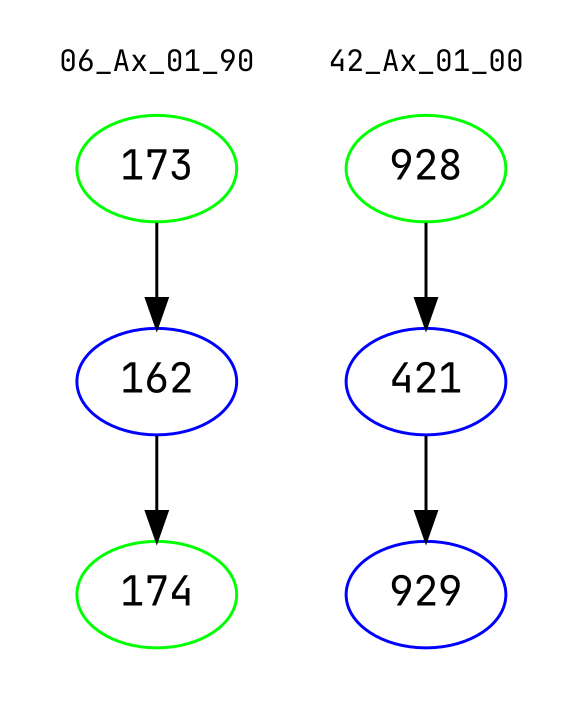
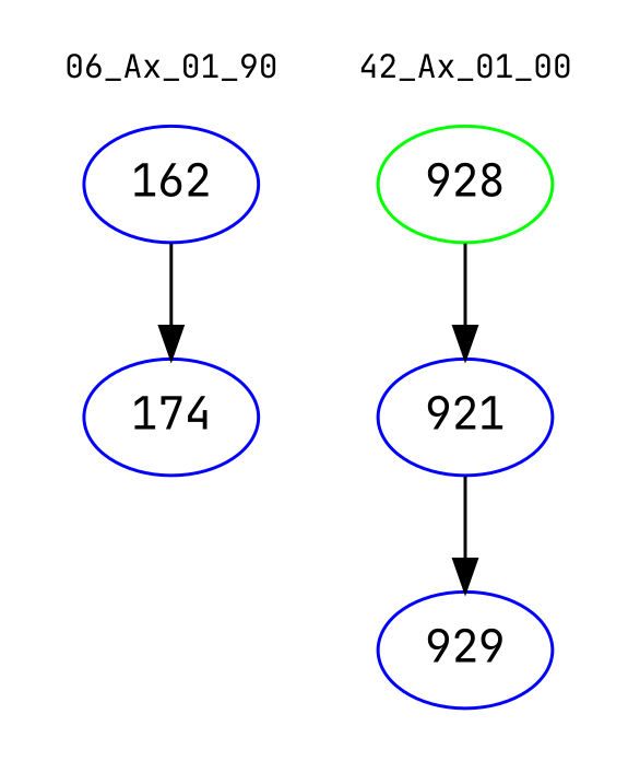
  digraph {
    fontname="JetBrains Mono"
    node [color=blue fontname="JetBrains Mono"]
    edge [color=black fontname="JetBrains Mono"]
-   n1 [color=green label=173]
    n2 [label=162]
-   n3 [color=green label=174]
+   n3 [label=174]
    n4 [color=green label=928]
-   n5 [label=421]
+   n5 [label=921]
    n6 [label=929]
    subgraph cluster_1 {
      color=white
      fontsize=10
      label="06_Ax_01_90"
-     n1
      n2
      n3
    }
    subgraph cluster_2 {
      color=white
      fontsize=10
      label="42_Ax_01_00"
      n4
      n5
      n6
    }
-   n1 -> n2
    n2 -> n3
    n4 -> n5
    n5 -> n6
  }
